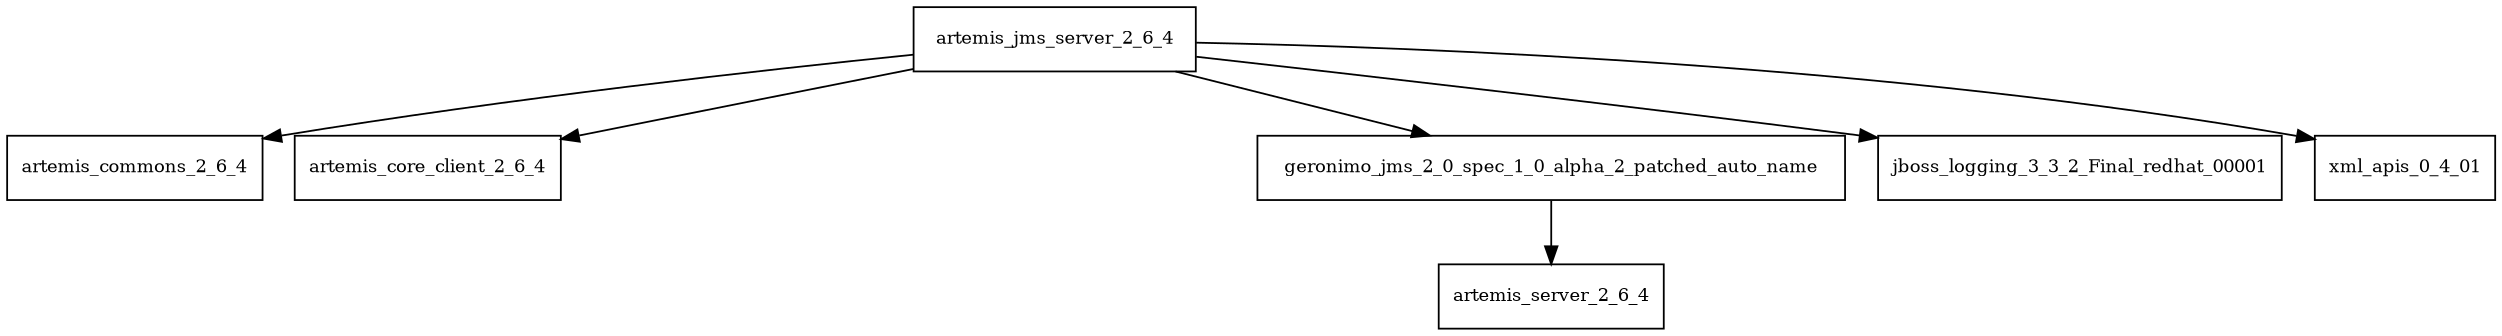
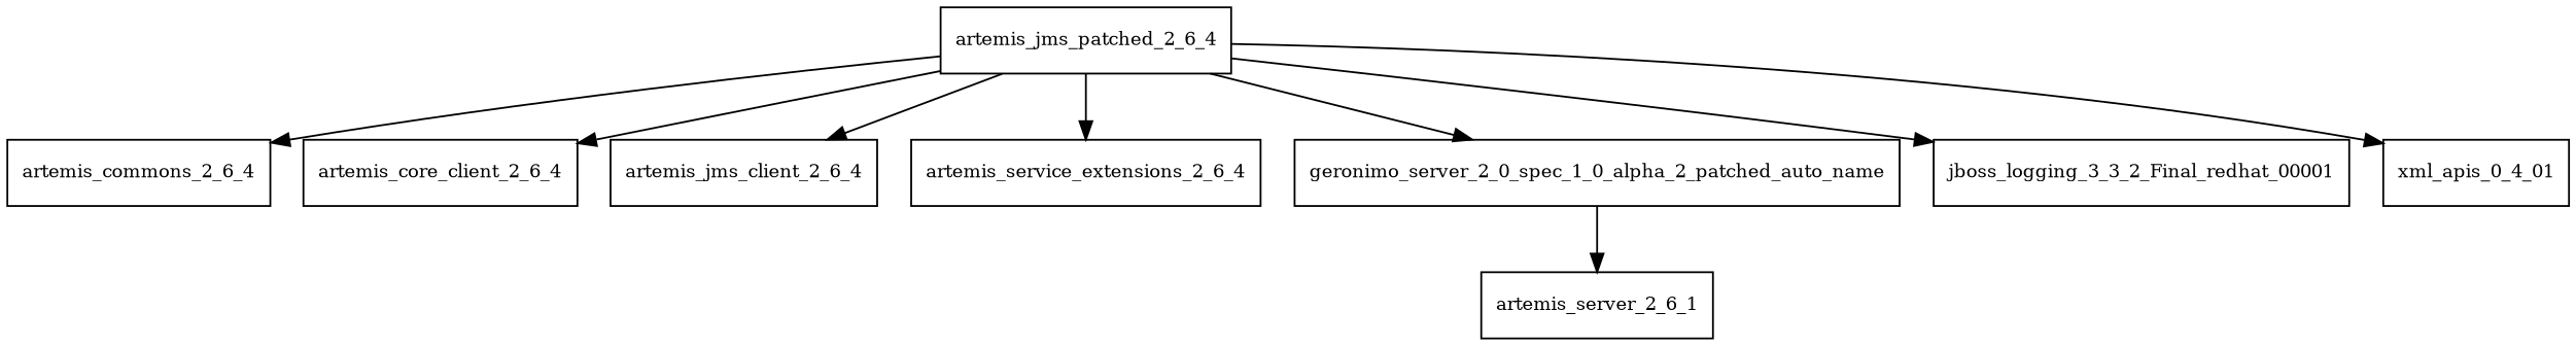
  digraph {
    node [fontsize=10.0 shape=box]
-   artemis_jms_server_2_6_4
+   artemis_jms_server_2_6_4 [label=artemis_jms_patched_2_6_4]
    artemis_commons_2_6_4
    artemis_core_client_2_6_4
-   geronimo_jms_2_0_spec_1_0_alpha_2_patched_auto_name
+   artemis_jms_client_2_6_4
+   artemis_service_extensions_2_6_4
+   geronimo_jms_2_0_spec_1_0_alpha_2_patched_auto_name [label=geronimo_server_2_0_spec_1_0_alpha_2_patched_auto_name]
    jboss_logging_3_3_2_Final_redhat_00001
    n8 [label=xml_apis_0_4_01]
-   artemis_server_2_6_4
+   artemis_server_2_6_4 [label=artemis_server_2_6_1]
    artemis_jms_server_2_6_4 -> artemis_commons_2_6_4
    artemis_jms_server_2_6_4 -> artemis_core_client_2_6_4
+   artemis_jms_server_2_6_4 -> artemis_jms_client_2_6_4
+   artemis_jms_server_2_6_4 -> artemis_service_extensions_2_6_4
    artemis_jms_server_2_6_4 -> geronimo_jms_2_0_spec_1_0_alpha_2_patched_auto_name
    artemis_jms_server_2_6_4 -> jboss_logging_3_3_2_Final_redhat_00001
    artemis_jms_server_2_6_4 -> n8
    geronimo_jms_2_0_spec_1_0_alpha_2_patched_auto_name -> artemis_server_2_6_4
  }
